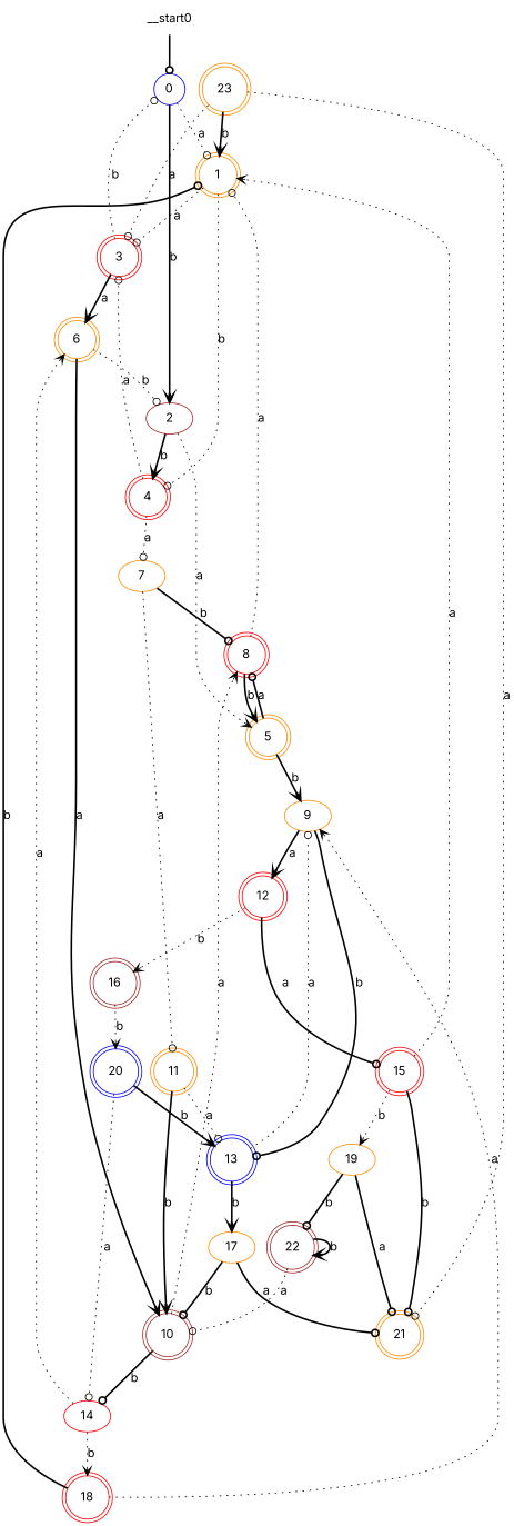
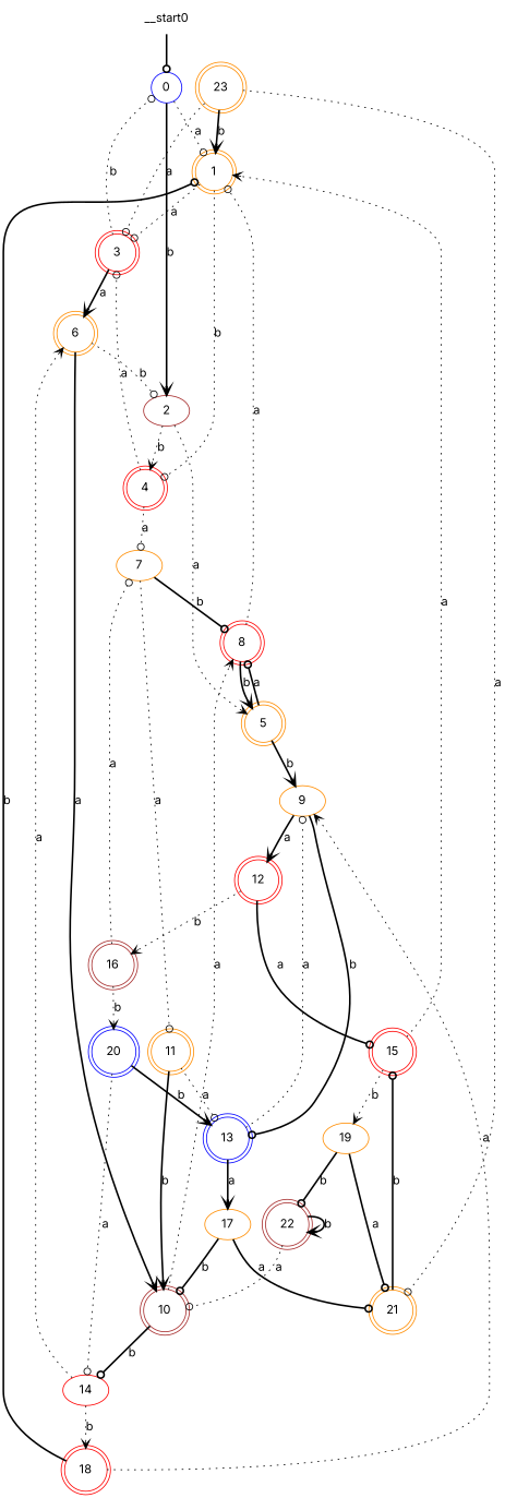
  digraph {
    fontname=Inter
    node [color=darkorange fontname=Inter shape=doublecircle]
    edge [arrowhead=odot fontname=Inter style=dotted]
    __start0 [color=brown shape=none]
    0 [color=blue shape=circle]
    1
    2 [color=brown shape=""]
    3 [color=red]
    4 [color=red]
    5
    6
    7 [shape=""]
    8 [color=red]
    9 [shape=""]
    10 [color=brown]
    11
    12 [color=red]
    13 [color=blue]
    14 [color=red shape=""]
    15 [color=red]
    16 [color=brown]
    17 [shape=""]
    18 [color=red]
    19 [shape=""]
    20 [color=blue]
    21
    22 [color=brown]
    23
    __start0 -> 0 [style=bold]
    0 -> 1 [label=a]
    0 -> 2 [arrowhead=vee label=b style=bold]
    1 -> 3 [label=a]
    1 -> 4 [label=b]
-   2 -> 4 [arrowhead=vee label=b style=bold]
+   2 -> 4 [arrowhead=vee label=b]
    2 -> 5 [arrowhead=vee label=a]
    3 -> 0 [label=b]
    3 -> 6 [arrowhead=vee label=a style=bold]
    4 -> 3 [label=a]
    4 -> 7 [label=a]
    5 -> 8 [label=a style=bold]
    5 -> 9 [arrowhead=vee label=b style=bold]
    6 -> 2 [label=b]
    6 -> 10 [arrowhead=vee label=a style=bold]
    7 -> 8 [label=b style=bold]
    7 -> 11 [label=a]
    8 -> 1 [label=a]
    8 -> 5 [arrowhead=vee label=b style=bold]
    9 -> 12 [arrowhead=vee label=a style=bold]
    9 -> 13 [label=b style=bold]
    10 -> 8 [arrowhead=vee label=a]
    10 -> 14 [label=b style=bold]
    11 -> 10 [arrowhead=vee label=b style=bold]
    11 -> 13 [label=a]
    12 -> 15 [label=a style=bold]
    12 -> 16 [arrowhead=vee label=b]
    13 -> 9 [label=a]
-   13 -> 17 [arrowhead=vee label=b style=bold]
+   13 -> 17 [arrowhead=vee label=a style=bold]
    14 -> 6 [arrowhead=vee label=a]
    14 -> 18 [arrowhead=vee label=b]
    15 -> 1 [arrowhead=vee label=a]
    15 -> 19 [arrowhead=vee label=b]
+   16 -> 7 [label=a]
    16 -> 20 [arrowhead=vee label=b]
    17 -> 10 [label=b style=bold]
    17 -> 21 [label=a style=bold]
    18 -> 1 [label=b style=bold]
    18 -> 9 [arrowhead=vee label=a]
    19 -> 21 [label=a style=bold]
    19 -> 22 [label=b style=bold]
    20 -> 13 [arrowhead=vee label=b style=bold]
    20 -> 14 [label=a]
-   15 -> 21 [label=b style=bold]
+   21 -> 15 [label=b style=bold]
    22 -> 10 [label=a]
    22 -> 22 [arrowhead=vee label=b style=bold]
    23 -> 1 [arrowhead=vee label=b style=bold]
    23 -> 3 [label=a]
    23 -> 21 [label=a]
  }
